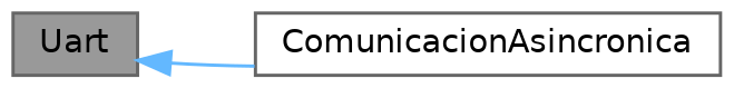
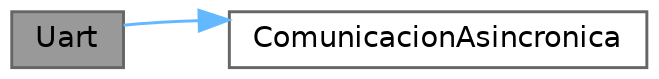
  digraph {
    rankdir=LR
    node [color=gray40 fontname=Helvetica fontsize=10 shape=box style=filled]
    n1 [fillcolor=grey60 fontcolor=black height=0.2 label=Uart width=0.4]
    n2 [fillcolor=white height=0.2 label=ComunicacionAsincronica width=0.4]
-   n1 -> n2 [color=steelblue1 dir=back fontname=Helvetica fontsize=10 labelfontname=Helvetica labelfontsize=10 style=solid]
+   n2 -> n1 [color=steelblue1 dir=back fontname=Helvetica fontsize=10 labelfontname=Helvetica labelfontsize=10 style=solid]
  }
